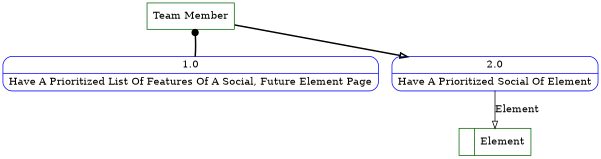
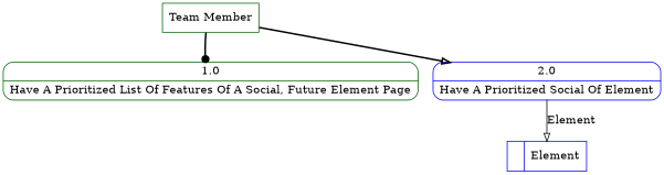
  digraph {
    node [color=blue shape=Mrecord]
    edge [arrowhead=onormal style=bold]
-   n1 [color=darkgreen label="<f0>  |<f1> Element " shape=record]
+   n1 [label="<f0>  |<f1> Element " shape=record]
    n2 [color=darkgreen label="Team Member" shape=box]
-   n3 [label="{<f0> 1.0|<f1> Have A Prioritized List Of Features Of A Social, Future Element Page }"]
+   n3 [color=darkgreen label="{<f0> 1.0|<f1> Have A Prioritized List Of Features Of A Social, Future Element Page }"]
    n4 [label="{<f0> 2.0|<f1> Have A Prioritized Social Of Element }"]
-   n3 -> n2 [arrowhead=dot]
+   n2 -> n3 [arrowhead=dot]
    n2 -> n4
    n4 -> n1 [label=Element style=solid]
  }
